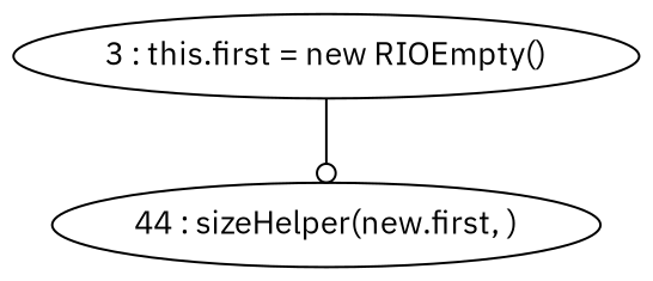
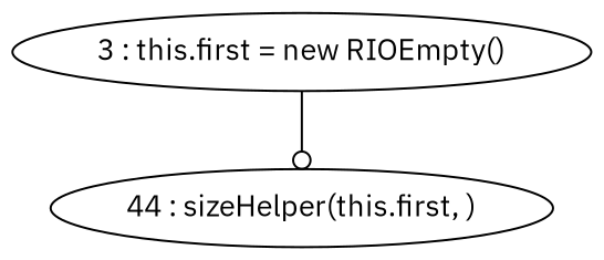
  digraph {
    fontname="IBM Plex Sans"
    node [fontname="IBM Plex Sans"]
    "3 : this.first = new RIOEmpty()"
-   "44 : sizeHelper(this.first, )" [label="44 : sizeHelper(new.first, )"]
+   "44 : sizeHelper(this.first, )"
    "3 : this.first = new RIOEmpty()" -> "44 : sizeHelper(this.first, )" [arrowhead=odot fontname="IBM Plex Sans"]
  }
